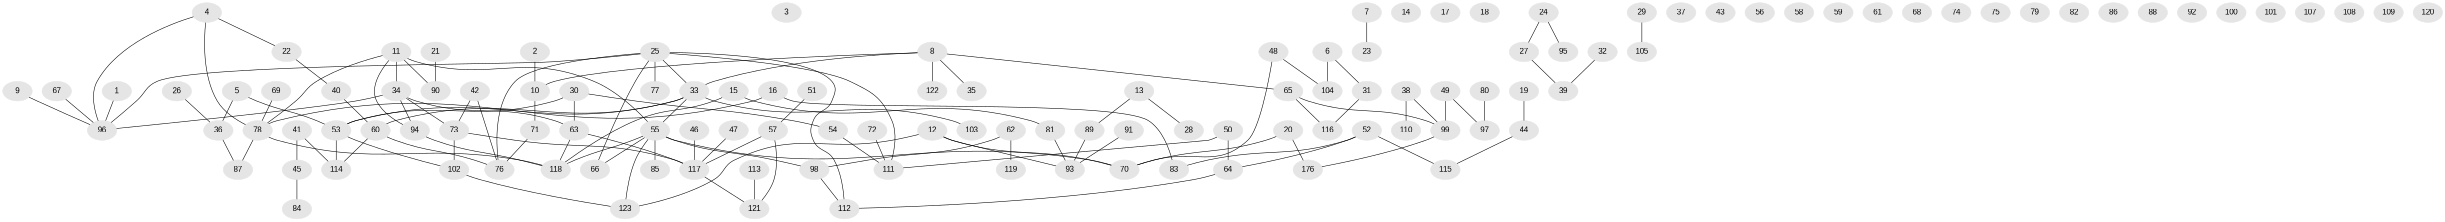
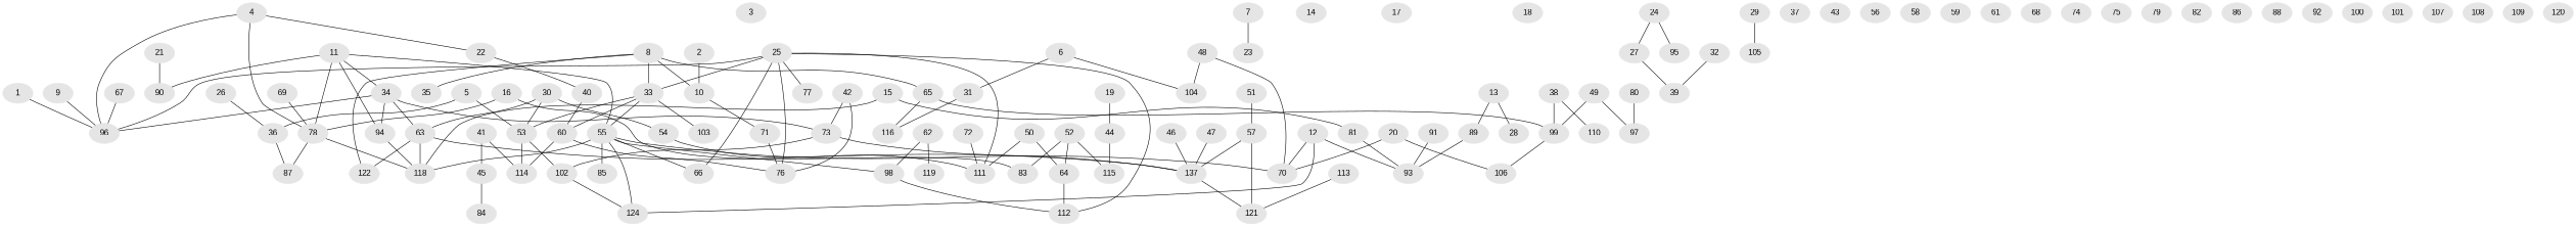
  graph {
    fontname="Liberation Sans"
    node [color=gray90 fontname="Liberation Sans" style=filled]
    edge [fontname="Liberation Sans"]
    1
    96
    2
    10
    71
    3
    4
    22
    78
    40
    118
    87
    5
    36
    53
    114
    102
    6
    31
    104
    116
    7
    23
    8
    33
    35
    65
    122
    55
    60
    103
    99
    9
    76
    11
    34
    90
    94
    63
    73
    70
-   123
+   123 [label=124]
    66
    85
    98
    12
    93
    13
    28
    89
    14
    15
    81
    16
    83
    17
    18
    19
    44
    115
    20
-   106 [label=176]
+   106
    21
    24
    27
    95
    39
    25
    77
    111
    112
    26
    29
    105
    30
    54
-   117
+   117 [label=137]
    32
    37
    38
    110
    41
    45
    84
    42
    43
    46
    121
    47
    48
    49
    97
    50
    64
    51
    57
    52
    56
    58
    59
    61
    62
    119
    67
    68
    69
    72
    74
    75
    79
    80
    82
    86
    88
    91
    92
    100
    101
    107
    108
    109
    113
    120
    1 -- 96
    2 -- 10
    10 -- 71
    71 -- 76
    4 -- 96
    4 -- 22
    4 -- 78
    22 -- 40
    78 -- 118
    78 -- 87
    40 -- 60
    5 -- 36
    5 -- 53
    36 -- 87
    53 -- 114
    53 -- 102
    102 -- 123
    6 -- 31
    6 -- 104
    31 -- 116
    7 -- 23
    8 -- 10
    8 -- 33
    8 -- 35
    8 -- 65
    8 -- 122
    33 -- 53
    33 -- 55
    33 -- 60
    33 -- 103
    65 -- 116
    65 -- 99
    55 -- 118
    55 -- 70
    55 -- 123
    55 -- 66
    55 -- 85
    55 -- 98
    60 -- 114
    60 -- 76
    99 -- 106
    9 -- 96
    11 -- 78
    11 -- 55
    11 -- 34
    11 -- 90
    11 -- 94
    34 -- 96
    34 -- 94
    34 -- 63
    34 -- 73
    94 -- 118
    63 -- 118
+   63 -- 122
    63 -- 117
    73 -- 102
    73 -- 117
    98 -- 112
    12 -- 70
    12 -- 123
    12 -- 93
    13 -- 28
    13 -- 89
    89 -- 93
    15 -- 118
    15 -- 81
    81 -- 93
    16 -- 78
    16 -- 83
    19 -- 44
    44 -- 115
    20 -- 70
    20 -- 106
    21 -- 90
    24 -- 27
    24 -- 95
    27 -- 39
    25 -- 96
    25 -- 33
    25 -- 76
    25 -- 66
    25 -- 77
    25 -- 111
    25 -- 112
    26 -- 36
    29 -- 105
    30 -- 53
    30 -- 63
    30 -- 54
    54 -- 111
    117 -- 121
    32 -- 39
    38 -- 99
    38 -- 110
    41 -- 114
    41 -- 45
    45 -- 84
    42 -- 76
    42 -- 73
    46 -- 117
    47 -- 117
    48 -- 104
    48 -- 70
    49 -- 99
    49 -- 97
    50 -- 111
    50 -- 64
    64 -- 112
    51 -- 57
    57 -- 117
    57 -- 121
    52 -- 83
    52 -- 115
    52 -- 64
    62 -- 98
    62 -- 119
    67 -- 96
    69 -- 78
    72 -- 111
    80 -- 97
    91 -- 93
    113 -- 121
  }
